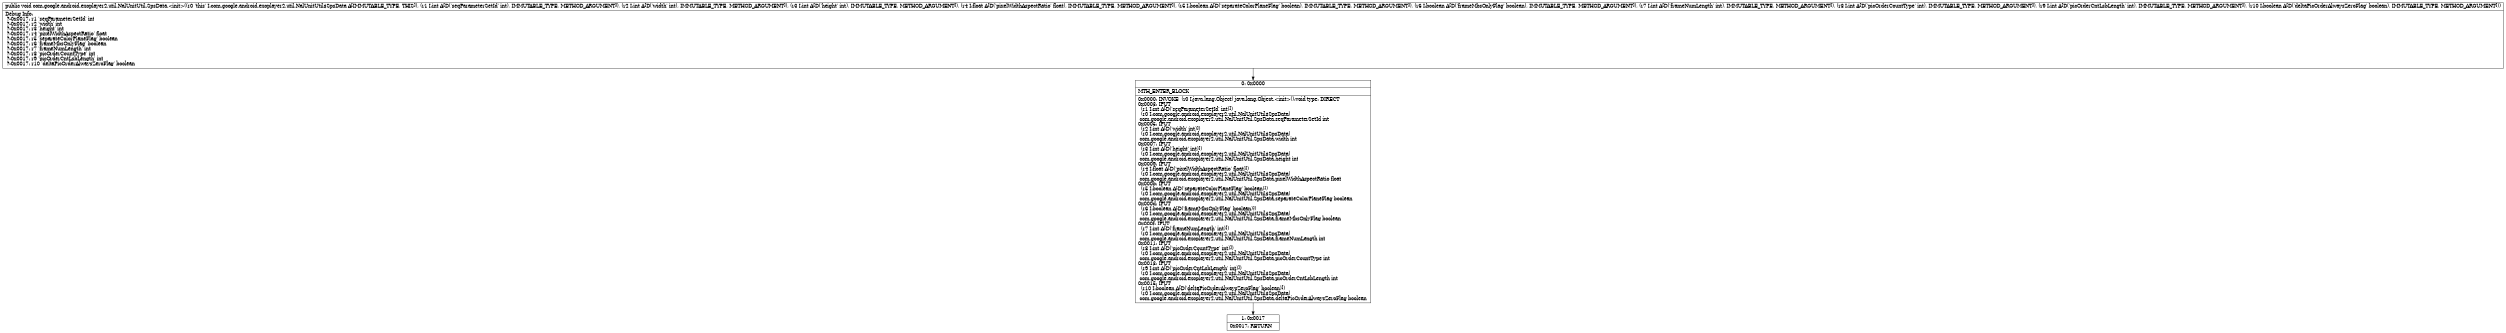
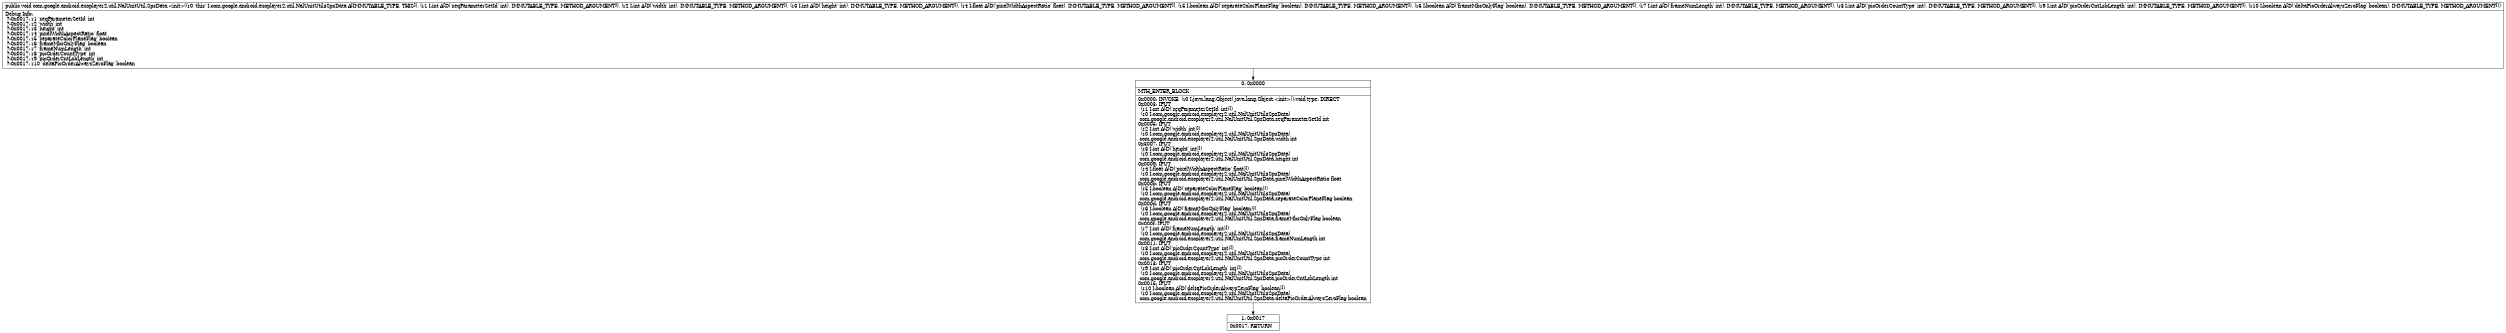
  digraph {
    node [shape=record]
-   n1 [label="{0\:\ 0x0000|MTH_ENTER_BLOCK\l|0x0000: INVOKE  (r0 I:java.lang.Object) java.lang.Object.\<init\>():void type: DIRECT \l0x0003: IPUT  \l  (r1 I:int A[D('seqParameterSetId' int)])\l  (r0 I:com.google.android.exoplayer2.util.NalUnitUtil$SpsData)\l com.google.android.exoplayer2.util.NalUnitUtil.SpsData.seqParameterSetId int \l0x0005: IPUT  \l  (r2 I:int A[D('width' int)])\l  (r0 I:com.google.android.exoplayer2.util.NalUnitUtil$SpsData)\l com.google.android.exoplayer2.util.NalUnitUtil.SpsData.width int \l0x0007: IPUT  \l  (r3 I:int A[D('height' int)])\l  (r0 I:com.google.android.exoplayer2.util.NalUnitUtil$SpsData)\l com.google.android.exoplayer2.util.NalUnitUtil.SpsData.height int \l0x0009: IPUT  \l  (r4 I:float A[D('pixelWidthAspectRatio' float)])\l  (r0 I:com.google.android.exoplayer2.util.NalUnitUtil$SpsData)\l com.google.android.exoplayer2.util.NalUnitUtil.SpsData.pixelWidthAspectRatio float \l0x000b: IPUT  \l  (r5 I:boolean A[D('separateColorPlaneFlag' boolean)])\l  (r0 I:com.google.android.exoplayer2.util.NalUnitUtil$SpsData)\l com.google.android.exoplayer2.util.NalUnitUtil.SpsData.separateColorPlaneFlag boolean \l0x000d: IPUT  \l  (r6 I:boolean A[D('frameMbsOnlyFlag' boolean)])\l  (r0 I:com.google.android.exoplayer2.util.NalUnitUtil$SpsData)\l com.google.android.exoplayer2.util.NalUnitUtil.SpsData.frameMbsOnlyFlag boolean \l0x000f: IPUT  \l  (r7 I:int A[D('frameNumLength' int)])\l  (r0 I:com.google.android.exoplayer2.util.NalUnitUtil$SpsData)\l com.google.android.exoplayer2.util.NalUnitUtil.SpsData.frameNumLength int \l0x0011: IPUT  \l  (r8 I:int A[D('picOrderCountType' int)])\l  (r0 I:com.google.android.exoplayer2.util.NalUnitUtil$SpsData)\l com.google.android.exoplayer2.util.NalUnitUtil.SpsData.picOrderCountType int \l0x0013: IPUT  \l  (r9 I:int A[D('picOrderCntLsbLength' int)])\l  (r0 I:com.google.android.exoplayer2.util.NalUnitUtil$SpsData)\l com.google.android.exoplayer2.util.NalUnitUtil.SpsData.picOrderCntLsbLength int \l0x0015: IPUT  \l  (r10 I:boolean A[D('deltaPicOrderAlwaysZeroFlag' boolean)])\l  (r0 I:com.google.android.exoplayer2.util.NalUnitUtil$SpsData)\l com.google.android.exoplayer2.util.NalUnitUtil.SpsData.deltaPicOrderAlwaysZeroFlag boolean \l}"]
+   n1 [label="{0\:\ 0x0000|MTH_ENTER_BLOCK\l|0x0000: INVOKE  (r0 I:java.lang.Object) java.lang.Object.\<init\>():void type: DIRECT \l0x0003: IPUT  \l  (r1 I:int A[D('seqParameterSetId' int)])\l  (r0 I:com.google.android.exoplayer2.util.NalUnitUtil$SpsData)\l com.google.android.exoplayer2.util.NalUnitUtil.SpsData.seqParameterSetId int \l0x0005: IPUT  \l  (r2 I:int A[D('width' int)])\l  (r0 I:com.google.android.exoplayer2.util.NalUnitUtil$SpsData)\l com.google.android.exoplayer2.util.NalUnitUtil.SpsData.width int \l0x3007: IPUT  \l  (r3 I:int A[D('height' int)])\l  (r0 I:com.google.android.exoplayer2.util.NalUnitUtil$SpsData)\l com.google.android.exoplayer2.util.NalUnitUtil.SpsData.height int \l0x0009: IPUT  \l  (r4 I:float A[D('pixelWidthAspectRatio' float)])\l  (r0 I:com.google.android.exoplayer2.util.NalUnitUtil$SpsData)\l com.google.android.exoplayer2.util.NalUnitUtil.SpsData.pixelWidthAspectRatio float \l0x000b: IPUT  \l  (r5 I:boolean A[D('separateColorPlaneFlag' boolean)])\l  (r0 I:com.google.android.exoplayer2.util.NalUnitUtil$SpsData)\l com.google.android.exoplayer2.util.NalUnitUtil.SpsData.separateColorPlaneFlag boolean \l0x000d: IPUT  \l  (r6 I:boolean A[D('frameMbsOnlyFlag' boolean)])\l  (r0 I:com.google.android.exoplayer2.util.NalUnitUtil$SpsData)\l com.google.android.exoplayer2.util.NalUnitUtil.SpsData.frameMbsOnlyFlag boolean \l0x000f: IPUT  \l  (r7 I:int A[D('frameNumLength' int)])\l  (r0 I:com.google.android.exoplayer2.util.NalUnitUtil$SpsData)\l com.google.android.exoplayer2.util.NalUnitUtil.SpsData.frameNumLength int \l0x0011: IPUT  \l  (r8 I:int A[D('picOrderCountType' int)])\l  (r0 I:com.google.android.exoplayer2.util.NalUnitUtil$SpsData)\l com.google.android.exoplayer2.util.NalUnitUtil.SpsData.picOrderCountType int \l0x0013: IPUT  \l  (r9 I:int A[D('picOrderCntLsbLength' int)])\l  (r0 I:com.google.android.exoplayer2.util.NalUnitUtil$SpsData)\l com.google.android.exoplayer2.util.NalUnitUtil.SpsData.picOrderCntLsbLength int \l0x0015: IPUT  \l  (r10 I:boolean A[D('deltaPicOrderAlwaysZeroFlag' boolean)])\l  (r0 I:com.google.android.exoplayer2.util.NalUnitUtil$SpsData)\l com.google.android.exoplayer2.util.NalUnitUtil.SpsData.deltaPicOrderAlwaysZeroFlag boolean \l}"]
    n2 [label="{1\:\ 0x0017|0x0017: RETURN   \l}"]
    n3 [label="{public void com.google.android.exoplayer2.util.NalUnitUtil.SpsData.\<init\>((r0 'this' I:com.google.android.exoplayer2.util.NalUnitUtil$SpsData A[IMMUTABLE_TYPE, THIS]), (r1 I:int A[D('seqParameterSetId' int), IMMUTABLE_TYPE, METHOD_ARGUMENT]), (r2 I:int A[D('width' int), IMMUTABLE_TYPE, METHOD_ARGUMENT]), (r3 I:int A[D('height' int), IMMUTABLE_TYPE, METHOD_ARGUMENT]), (r4 I:float A[D('pixelWidthAspectRatio' float), IMMUTABLE_TYPE, METHOD_ARGUMENT]), (r5 I:boolean A[D('separateColorPlaneFlag' boolean), IMMUTABLE_TYPE, METHOD_ARGUMENT]), (r6 I:boolean A[D('frameMbsOnlyFlag' boolean), IMMUTABLE_TYPE, METHOD_ARGUMENT]), (r7 I:int A[D('frameNumLength' int), IMMUTABLE_TYPE, METHOD_ARGUMENT]), (r8 I:int A[D('picOrderCountType' int), IMMUTABLE_TYPE, METHOD_ARGUMENT]), (r9 I:int A[D('picOrderCntLsbLength' int), IMMUTABLE_TYPE, METHOD_ARGUMENT]), (r10 I:boolean A[D('deltaPicOrderAlwaysZeroFlag' boolean), IMMUTABLE_TYPE, METHOD_ARGUMENT]))  | Debug Info:\l  ?\-0x0017: r1 'seqParameterSetId' int\l  ?\-0x0017: r2 'width' int\l  ?\-0x0017: r3 'height' int\l  ?\-0x0017: r4 'pixelWidthAspectRatio' float\l  ?\-0x0017: r5 'separateColorPlaneFlag' boolean\l  ?\-0x0017: r6 'frameMbsOnlyFlag' boolean\l  ?\-0x0017: r7 'frameNumLength' int\l  ?\-0x0017: r8 'picOrderCountType' int\l  ?\-0x0017: r9 'picOrderCntLsbLength' int\l  ?\-0x0017: r10 'deltaPicOrderAlwaysZeroFlag' boolean\l}"]
    n1 -> n2
    n3 -> n1
  }
